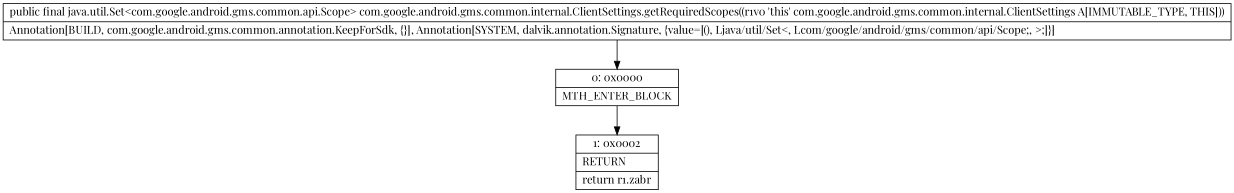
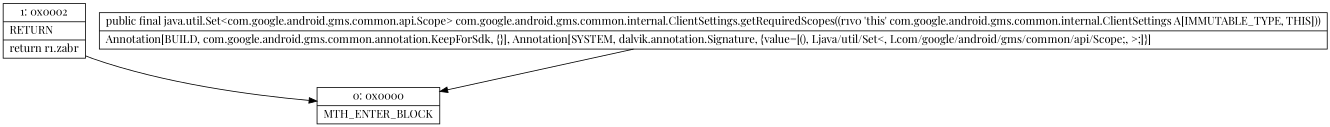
  digraph {
    fontname="Playfair Display"
    node [shape=record fontname="Playfair Display"]
    edge [fontname="Playfair Display"]
    n1 [label="{0\:\ 0x0000|MTH_ENTER_BLOCK\l}"]
    n2 [label="{1\:\ 0x0002|RETURN\l|return r1.zabr\l}"]
    n3 [label="{public final java.util.Set\<com.google.android.gms.common.api.Scope\> com.google.android.gms.common.internal.ClientSettings.getRequiredScopes((r1v0 'this' com.google.android.gms.common.internal.ClientSettings A[IMMUTABLE_TYPE, THIS]))  | Annotation[BUILD, com.google.android.gms.common.annotation.KeepForSdk, \{\}], Annotation[SYSTEM, dalvik.annotation.Signature, \{value=[(), Ljava\/util\/Set\<, Lcom\/google\/android\/gms\/common\/api\/Scope;, \>;]\}]\l}"]
-   n1 -> n2
+   n2 -> n1
    n3 -> n1
  }
